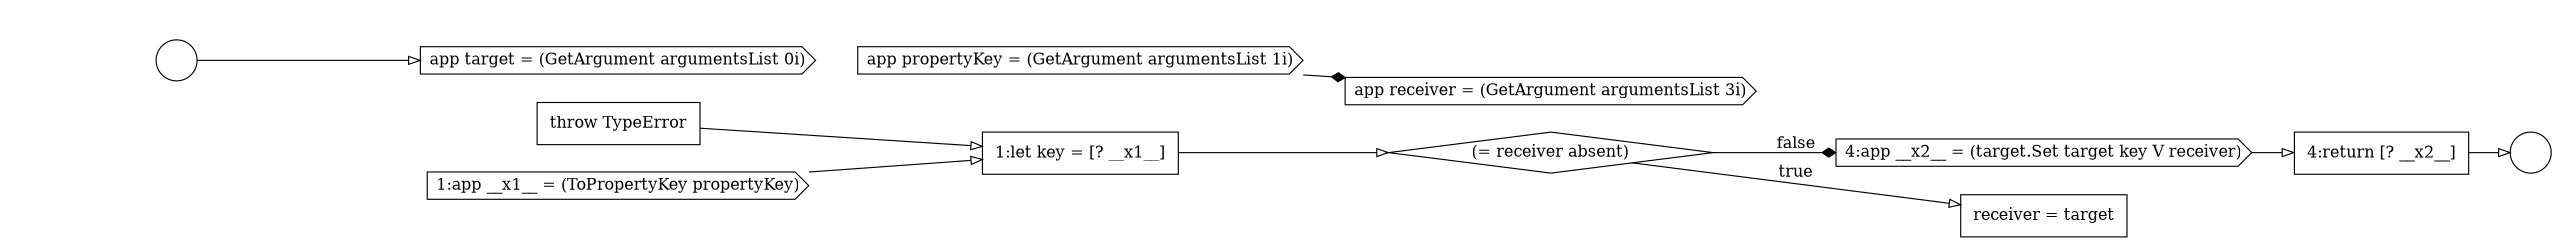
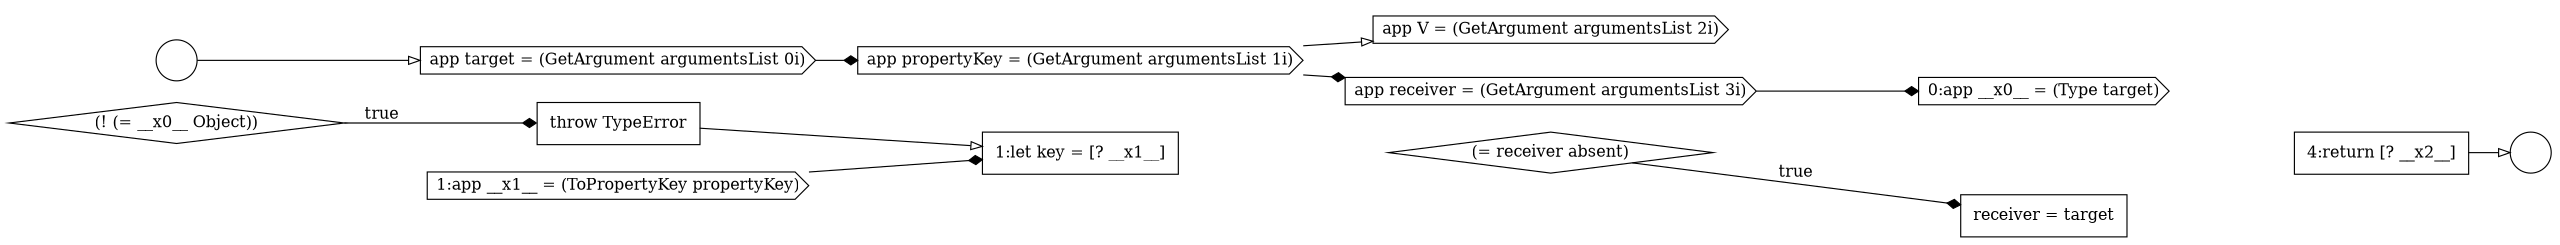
  digraph {
    rankdir=LR
    node [color=black fillcolor=white shape=cds style=filled]
    edge [arrowhead=onormal color=black]
+   n1 [label=<<font color="black">(! (= __x0__ Object))</font>> shape=diamond]
    n2 [label=<<font color="black">     <table border="0" cellborder="1" cellspacing="0" cellpadding="10">       <tr><td align="left">throw TypeError</td></tr>     </table>   </font>> margin=0 shape=none]
    n3 [label=<<font color="black">1:app __x1__ = (ToPropertyKey propertyKey)</font>>]
    n4 [label=<<font color="black">     <table border="0" cellborder="1" cellspacing="0" cellpadding="10">       <tr><td align="left">1:let key = [? __x1__]</td></tr>     </table>   </font>> margin=0 shape=none]
+   n5 [label=<<font color="black">app V = (GetArgument argumentsList 2i)</font>>]
    n6 [label=<<font color="black">app receiver = (GetArgument argumentsList 3i)</font>>]
+   n7 [label=<<font color="black">0:app __x0__ = (Type target)</font>>]
    n8 [label=<<font color="black">(= receiver absent)</font>> shape=diamond]
-   n9 [label=<<font color="black">4:app __x2__ = (target.Set target key V receiver)</font>>]
    n10 [label=<<font color="black">     <table border="0" cellborder="1" cellspacing="0" cellpadding="10">       <tr><td align="left">receiver = target</td></tr>     </table>   </font>> margin=0 shape=none]
    n11 [label=<<font color="black">     <table border="0" cellborder="1" cellspacing="0" cellpadding="10">       <tr><td align="left">4:return [? __x2__]</td></tr>     </table>   </font>> margin=0 shape=none]
    n12 [label=" " shape=circle]
    n13 [label=<<font color="black">app target = (GetArgument argumentsList 0i)</font>>]
    n14 [label=<<font color="black">app propertyKey = (GetArgument argumentsList 1i)</font>>]
    n15 [label=" " shape=circle]
+   n1 -> n2 [arrowhead=diamond label=<<font color="black">true</font>>]
    n2 -> n4
-   n3 -> n4
-   n4 -> n8
-   n8 -> n9 [arrowhead=diamond label=<<font color="black">false</font>>]
-   n8 -> n10 [label=<<font color="black">true</font>>]
-   n9 -> n11
+   n3 -> n4 [arrowhead=diamond]
+   n6 -> n7 [arrowhead=diamond]
+   n8 -> n10 [arrowhead=diamond label=<<font color="black">true</font>>]
    n11 -> n15
    n12 -> n13
+   n13 -> n14 [arrowhead=diamond]
+   n14 -> n5
    n14 -> n6 [arrowhead=diamond]
  }
